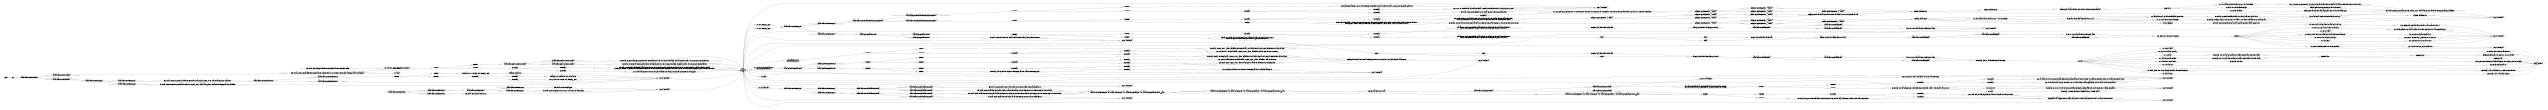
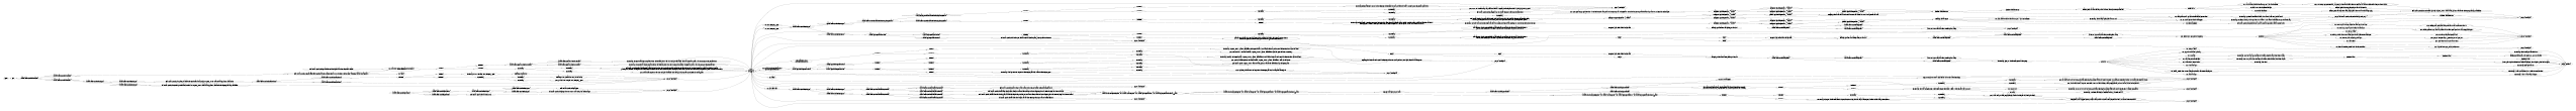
  digraph {
    rankdir=LR
    n1 [label=START]
    n2 [label=input]
    n3 [label="Variable[\"seafort.console_hub_reached\"]"]
    n4 [label="Variable[\"seafort.console_hub_reached\"]" shape=diamond]
    n5 [label="!(Variable[\"seafort.console_hub_reached\"])" shape=diamond]
    n6 [label="Jump to: [consolinghub]"]
    n7 [label=consolinghub]
    n8 [label="You: What does it... *do*?\n\"What does this console *do?*\""]
    n9 [label="You: [Leave.]"]
    n10 [label="You: Could this console open the blast door?\n\"Could this open the blast door?\""]
    n11 [label="You: Turn: 'Emergency -- Open!'"]
    n12 [label="You: Turn: 'Emergency -- Open!'"]
    n13 [label="You: Slide: 'Radio' dial."]
    n14 [label="Encyclopedia: It's an air-gapped system. An *off-air* military model. Its circuits are nearly impossible to *bend*, i.e. it cannot be remote controlled."]
    n15 [label="Jump to: [consolinghub]"]
    n16 [label="Feld \"Insular\" Console: The dial slides under the dusty glass, dark and silent despite the power being on. You make out defunct stations on the UKV frequency. The words \"FELD INSULAR\" are written on the band."]
    n17 [label="Variable[\"church.soona_greeting_done\"]  and  Variable[\"tc.radiocomputer\"]  and  Variable[\"TASK.open_blast_door\"]  and  Variable[\"TASK.open_blast_door_done\"] == false"]
    n18 [label="Variable[\"church.soona_greeting_done\"]  and  Variable[\"tc.radiocomputer\"]  and  Variable[\"TASK.open_blast_door\"]  and  Variable[\"TASK.open_blast_door_done\"] == false" shape=diamond]
    n19 [label="!(Variable[\"church.soona_greeting_done\"]  and  Variable[\"tc.radiocomputer\"]  and  Variable[\"TASK.open_blast_door\"]  and  Variable[\"TASK.open_blast_door_done\"] == false)" shape=diamond]
    n20 [label="You: \"What's there?\" (Point to the door.)"]
    n21 [label="Kim Kitsuragi: \"I don't know.\""]
    n22 [label="Shivers: A thin wisp of smoke rises from a charred black firepit... the wind picks up, then dies down again."]
    n23 [label="Kim Kitsuragi: \"Extra good that I do.\""]
    n24 [label="Jump to: [go_in_bros]"]
    n25 [label=go_in_bros]
    n26 [label="Perception (Sight): Pollen drifts in the light shaft."]
    n27 [label="Half Light: A sudden wave of anxiety makes your skin crawl."]
    n28 [label="Variable[\"seafort.console_half_light_fear\"]"]
    n29 [label="IsTaskActive(\"TASK.fuel_generator\")--[[ Variable[ ]]"]
    n30 [label="IsTaskActive(\"TASK.fuel_generator\")--[[ Variable[ ]]" shape=diamond]
    n31 [label="!(IsTaskActive(\"TASK.fuel_generator\")--[[ Variable[ ]])" shape=diamond]
    n32 [label="Interfacing: The boat engine!"]
    n33 [label="GainTask(\"TASK.fuel_the_generator\")--[[ Variable[ ]]"]
-   n34 [label="You: Nod in agreement."]
+   n34 [label="You: There in agreement."]
    n35 [label="You: \"Failing that we could... go back to the mainland and get some from...\""]
    n36 [label="You: \"Wait, what about this fuel I found from my MC?\" (Show him the canister.)"]
    n37 [label="You: \"Or we could get some from the boat engine?\""]
    n38 [label="You: \"Wait, what about this fuel I found from my MC?\" (Show him the canister.)"]
    n39 [label="Cuno: \"It's sweet you got government fuel -- way sweet -- but there ain't shit left in there. You need, like, a full load. Let's check outside when you're done with this.\""]
    n40 [label="Feld \"Insular\" Console: The console stands by, mutely. 'Urgence -- Ouvert!' reads a dial key. 'Allumer,' reads another. The frequency band says: 'Radiodiffusé.'"]
    n41 [label="IsKimHere()"]
    n42 [label="IsKimHere()" shape=diamond]
    n43 [label="!(IsKimHere())" shape=diamond]
    n44 [label="Kim Kitsuragi: \"Electrical devices do not work without electricity.\" The lieutenant looks on as you fiddle with the dial. \"We need to power the generator upstairs first.\""]
    n45 [label="Feld \"Insular\" Console: Who's to say this thing even works? You have to supply it with power first. There must be a generator nearby.\nWho's to say this thing even works? You will have to provide it with power first. There was an un-fuelled generator upstairs..."]
    n46 [label="IsTaskActive(\"TASK.fuel_generator\")--[[ Variable[ ]]"]
    n47 [label="IsTaskActive(\"TASK.fuel_generator\")--[[ Variable[ ]]" shape=diamond]
    n48 [label="!(IsTaskActive(\"TASK.fuel_generator\")--[[ Variable[ ]])" shape=diamond]
    n49 [label="Feld \"Insular\" Console: The console looks on as you talk, mute and unpowered. Its dials are covered in dust."]
    n50 [label="Kim Kitsuragi: \"My Kineema?\" He shakes his head. \"I don't want to do that. Let's just look around.\""]
    n51 [label="Kim Kitsuragi: \"There's barely anything left. That won't work.\""]
    n52 [label="Kim Kitsuragi: \"But, officer,\" he looks you in the eye, \"then we would have to *swim* back to the mainland. Let's just look around, okay.\""]
    n53 [label="You: \"I'm scared.\""]
    n54 [label="Kim Kitsuragi: \"Don't be. I have a gun.\" He takes out his sidearm, checks the barrel, then holsters it again."]
    n55 [label="CheckItem(\"bullet\")"]
    n56 [label="Cuno: \"Cuno doesn't know, but Cuno wants to know.\""]
    n57 [label="Jump to: [cuno_is_here]"]
    n58 [label=cuno_is_here]
    n59 [label="You: \"Don't worry, kid. I'm a cop. Maybe I don't have a gun, but I'm a cop.\""]
    n60 [label="Cuno: \"Fucking great. Spooky island shit is gonna shit on us and we can't even *shoot* it.\""]
    n61 [label="Feld \"Insular\" Console: Green paint flakes off the monoblock aluminium cabinet. There are rows of switches on the front panel, a frequency band and even a keyboard..."]
    n62 [label="You: [Leave.]"]
    n63 [label="You: What is this? (Run your fingers across the keyboard.)\n\"What is this then?\" "]
    n64 [label="IsKimHere()"]
    n65 [label="Kim Kitsuragi: \"The console of an antique computation device.\" The lieutenant points to the wires running into the machine. \"There was a generator upstairs, with wires coming out. They terminate here.\""]
    n66 [label="IsKimHere()"]
    n67 [label="IsKimHere()" shape=diamond]
    n68 [label="!(IsKimHere())" shape=diamond]
    n69 [label="Kim Kitsuragi: \"It's on...\" He smiles. \"Turn: Emergency -- Open!\""]
    n70 [label="IsCunoInParty()"]
    n71 [label="Interfacing: Automatic boot."]
    n72 [label="IsCunoInParty()" shape=diamond]
    n73 [label="!(IsCunoInParty())" shape=diamond]
    n74 [label="IsCunoInParty()"]
    n75 [label="IsCunoInParty()" shape=diamond]
    n76 [label="!(IsCunoInParty())" shape=diamond]
    n77 [label="Cuno: \"Cuno's gonna stop you right there. This...\" he strokes the console, \"ain't gonna work.\" He points upward, to the generator. \"Not without the juice. You gotta fuel that shit if you want it to work. Let's look outside maybe?\""]
    n78 [label="IsTaskActive(\"TASK.fuel_generator\")--[[ Variable[ ]]"]
    n79 [label="Variable[\"seafort.console_logic_soona_idea\"]"]
    n80 [label="Variable[\"seafort.console_logic_soona_idea\"]" shape=diamond]
    n81 [label="!(Variable[\"seafort.console_logic_soona_idea\"])" shape=diamond]
    n82 [label="You: Maybe I could contact Soona -- the programmer lady? She could open the door remotely...\n\"Maybe we could contact Soona -- the programmer lady? She could open the door for us remotely.\" "]
    n83 [label="You: No. It's too far fetched."]
    n84 [label="IsKimHere()"]
    n85 [label="IsKimHere()"]
    n86 [label="Logic: You're right. You're not a *circuit bender*. You don't know about these things."]
    n87 [label="IsKimHere()" shape=diamond]
    n88 [label="!(IsKimHere())" shape=diamond]
    n89 [label="Jump to: [consolinghub]"]
    n90 [label="Perception (Sight): Pollen drifts in the light shaft."]
    n91 [label="Half Light: A sudden anxious fear lighting your skin crawl."]
    n92 [label="Variable[\"seafort.console_half_light_fear\"]"]
    n93 [label="You: \"Let's go.\" [Leave.]"]
    n94 [label="You: \"Don't worry, I've got a gun. No bullets, but I have a gun.\""]
    n95 [label="You: \"What's there?\""]
    n96 [label="You: \"Before -- outside. When we were walking across the sand, I felt someone watching me.\""]
    n97 [label="You: \"Don't worry kid. I'm a good guy with a gun.\""]
    n98 [label="You: \"There was something I needed to do with this console first...\""]
    n99 [label="Cuno: \"Fucking great news, cop. Scare away whatever shit out there's gonna spook on us with an *empty fucking gun*.\""]
    n100 [label="Cuno: \"Cuno knows. This place is spooky as fuck.\""]
    n101 [label="Cuno: \"Are you?\" He squints at you -- squints into your soul. \"*Are you?*\""]
    n102 [label="Cuno: \"Why? The door is open -- we can just fuck on now.\""]
    n103 [label="Kim Kitsuragi: \"This is an air-gapped system.\" The lieutenant inspects the indicator. \"*Off-air,* I think they call it. That won't work.\""]
    n104 [label="You: \"Okay.\""]
    n105 [label="You: \"Are you sure?\""]
    n106 [label="Kim Kitsuragi: \"We're better off looking for a mechanical solution -- if we need one at all.\""]
    n107 [label="Kim Kitsuragi: \"No, I'm not, but it would not be very good military technology if programmer ladies could control it remotely. Also, it's ancient. Incompatible.\""]
    n108 [label="Jump to: [consolinghub]"]
    n109 [label="CheckItem(\"bullet\")" shape=diamond]
    n110 [label="!(CheckItem(\"bullet\"))" shape=diamond]
    n111 [label="Half Light: A sudden wave of anxiety makes your skin crawl."]
    n112 [label="Variable[\"seafort.console_half_light_fear\"]"]
    n113 [label="Variable[\"seafort.console_half_light_fear\"]" shape=diamond]
    n114 [label="!(Variable[\"seafort.console_half_light_fear\"])" shape=diamond]
    n115 [label="Variable[\"seafort.console_half_light_fear\"]" shape=diamond]
    n116 [label="!(Variable[\"seafort.console_half_light_fear\"])" shape=diamond]
    n117 [label="IsKimHere()" shape=diamond]
    n118 [label="!(IsKimHere())" shape=diamond]
    n119 [label="Jump to: [consolinghub]"]
    n120 [label="Variable[\"seafort.console_radio_dial_discussion_had\"]"]
    n121 [label="Variable[\"seafort.console_radio_dial_discussion_had\"]" shape=diamond]
    n122 [label="!(Variable[\"seafort.console_radio_dial_discussion_had\"])" shape=diamond]
    n123 [label="Feld \"Insular\" Console: The dial slides under the glass, silently. You make out defunct stations on the UKV frequency. The words \"FELD INSULAR\" are written on the band."]
    n124 [label="Feld \"Insular\" Console: The glass is dusty, it's hard to make out the writing on the band. Nothing has changed about it."]
    n125 [label="Jump to: [consolinghub]"]
    n126 [label="Kim Kitsuragi: \"So did I. Not back there, but... I've felt it since we came here.\""]
    n127 [label="Variable[\"TASK.open_blast_door_done\"]"]
    n128 [label="Variable[\"TASK.open_blast_door_done\"]" shape=diamond]
    n129 [label="!(Variable[\"TASK.open_blast_door_done\"])" shape=diamond]
    n130 [label="Feld \"Insular\" Console: With the door open, the dial switch has locked into place -- a security measure of some sort."]
    n131 [label="IsKimHere()"]
    n132 [label="Jump to: [consolinghub]"]
    n133 [label="IsKimHere()" shape=diamond]
    n134 [label="!(IsKimHere())" shape=diamond]
    n135 [label="Hand/Eye Coordination: Harry, this reminds you -- you're out of bullets."]
    n136 [label="GainTask(\"TASK.fuel_the_generator\")--[[ Variable[ ]]"]
    n137 [label="CheckItem(\"fuel_canister_rcm\")"]
    n138 [label="CheckItem(\"fuel_canister_rcm\")" shape=diamond]
    n139 [label="!(CheckItem(\"fuel_canister_rcm\"))" shape=diamond]
    n140 [label="You: Nah, it won't work. The canister feels light."]
    n141 [label="Reaction Speed: Of course. Anything else you want with this console?"]
    n142 [label="Jump to: [consolinghub]"]
    n143 [label="Variable[\"seafort.console_radio_dial_discussion_had\"]"]
    n144 [label="Variable[\"seafort.console_radio_dial_discussion_had\"]" shape=diamond]
    n145 [label="!(Variable[\"seafort.console_radio_dial_discussion_had\"])" shape=diamond]
    n146 [label="Feld \"Insular\" Console: The dial slides under the glass, dark and silent. Restoring electric power has not breathed life into it."]
    n147 [label="Jump to: [consolinghub]"]
    n148 [label="Cuno: \"Old hardware.\" He points to the wires running into the machine. \"From the big power-box upstairs. Circuit-bender shit. Military-grade.\""]
    n149 [label="IsNight()"]
    n150 [label="IsNight()" shape=diamond]
    n151 [label="!(IsNight())" shape=diamond]
    n152 [label="Cuno: \"Aw shit, it's on...\" He grins. \"Turn: Emergency -- Open!\""]
    n153 [label="Kim Kitsuragi: \"'Urgence -- Ouvert!', 'Allumer', 'Radiodiffusé'.\" He inspects the dials. \"Sounds like this device was used to control the electronics here. Maybe it still does?\""]
    n154 [label="Interfacing: This device was used to control the electronics in the room. It could open doors, control lights, function as a radiocomputer..."]
    n155 [label="Jump to: [consolinghub]"]
    n156 [label="Kim Kitsuragi: \"I think yes. Let's see...\" He points to the emergency dial switch. \"That one. The emergency open...\""]
    n157 [label="Jump to: [consolinghub]"]
    n158 [label="You: \"Let's go.\" [Leave.]"]
    n159 [label="Shivers: No, it's more than that. There's something there, waiting."]
    n160 [label="Jump to: [consolinghub]"]
    n161 [label="Cuno: \"Whoa... Told you. Military mega grade. Also, like, four hundred years old, I think? A thousand?\""]
    n162 [label="Variable[\"seafort.console_half_light_fear\"]" shape=diamond]
    n163 [label="!(Variable[\"seafort.console_half_light_fear\"])" shape=diamond]
    n164 [label="Shivers: No, it's more than that. There's something there, waiting."]
    n165 [label="Cuno: \"Fuckin' right!\" Cuno points to the opening."]
    n166 [label="Jump to: [consolinghub]"]
    n167 [label="You: (Peek into the canister.)"]
    n168 [label="Reaction Speed: Yeah, okay. There's barely anything left in there. You have to find a larger supply."]
    n169 [label="Feld \"Insular\" Console: The keys rattle like teeth. This keyboard hasn't been functional in decades."]
    n170 [label="Feld \"Insular\" Console: A dim golden glow animates the console. Faint, like a ghost-light. 'Urgence -- Ouvert!' reads one dial key. 'Allumer', reads another."]
    n171 [label="Variable[\"seafort.console_kim_reacted_to_on\"]"]
    n172 [label="Variable[\"seafort.console_kim_reacted_to_on\"]" shape=diamond]
    n173 [label="!(Variable[\"seafort.console_kim_reacted_to_on\"])" shape=diamond]
    n174 [label="Cuno: \"No, no, no...\" He stares at you as you fiddle with the dial. \"We gotta juice this thing first. Power it up! Pow-pow-power it up, get it?\""]
    n175 [label="Kim Kitsuragi: \"INSULAR...\" The lieutenant leans in to inspect the cursive writing. \"This is an *off-air* radiocomputer, I believe. Used for military communications.\""]
    n176 [label="Logic: Wait, actually, this would not be very good military technology if *programmer ladies* could control it remotely... It's probably not connected to the front. Or just plain broken. Nice idea, though..."]
    n177 [label="IsCunoInParty()"]
    n178 [label="IsCunoInParty()" shape=diamond]
    n179 [label="!(IsCunoInParty())" shape=diamond]
    n180 [label="Cuno: \"Who the fuck is Soona?\" he grunts. \"Never mind. It won't work. This is fucking... military mega-grade shit, you know? It's also, like, four hundred years old.\""]
    n181 [label="Feld \"Insular\" Console: 'Urgence -- Ouvert!' reads one dial key. 'Allumer', reads another. 'Radiodiffusé', says the frequency band."]
    n182 [label="IsCunoInParty()"]
    n183 [label="IsCunoInParty()" shape=diamond]
    n184 [label="!(IsCunoInParty())" shape=diamond]
    n185 [label="Variable[\"seafort.console_lights_are_on\"]"]
    n186 [label="Variable[\"seafort.console_lights_are_on\"]" shape=diamond]
    n187 [label="!(Variable[\"seafort.console_lights_are_on\"])" shape=diamond]
    n188 [label="Feld \"Insular\" Console: The old button is stuck."]
    n189 [label="Variable[\"seafort.console_electricity_on\"]"]
    n190 [label="Jump to: [consolinghub]"]
    n191 [label="Variable[\"seafort.console_electricity_on\"]" shape=diamond]
    n192 [label="!(Variable[\"seafort.console_electricity_on\"])" shape=diamond]
    n193 [label="You: \"I don't have a gun.\""]
    n194 [label="You: \"I also have a gun.\""]
    n195 [label="You: \"What if we get into another fight?\""]
    n196 [label="You: \"Before -- outside. When we were walking across the sand, I felt someone watching me.\""]
    n197 [label="You: \"My gun is out of bullets, by the way.\""]
    n198 [label="Kim Kitsuragi: \"I know. It was not easy to acquire.\""]
    n199 [label="Kim Kitsuragi: \"Don't worry. I have a gun.\" He takes out his sidearm, checks the barrel, then holsters it again."]
    n200 [label="Kim Kitsuragi: \"Then it's extra good that mine is not.\""]
    n201 [label="Reaction Speed: What about the fuel you found in the MC? The red government-marked fuel..."]
    n202 [label="Untitled hub (07)"]
    n203 [label="Variable[\"seafort.console_electricity_on\"]"]
    n204 [label="Variable[\"seafort.console_electricity_on\"]" shape=diamond]
    n205 [label="!(Variable[\"seafort.console_electricity_on\"])" shape=diamond]
    n206 [label="Feld \"Insular\" Console: The console is powered off and covered in dust. 'Urgence -- Ouvert!' reads a dial key. 'Allumer', reads another. The frequency band says: 'Radiodiffusé'."]
    n207 [label="Jump to: [Feld \"Insular\" Console: \"The console stands by, mutely. 'Urg...\"]"]
    n208 [label="Cuno: \"The fuck is this....\" He stares at the dials: \"'Urgence -- Ouvert!', 'Allumer', 'Radiodiffusé'. Maybe, like, press the buttons or something.\""]
    n209 [label="Variable[\"TASK.fuel_the_generator_done\"]"]
    n210 [label="Variable[\"TASK.fuel_the_generator_done\"]" shape=diamond]
    n211 [label="!(Variable[\"TASK.fuel_the_generator_done\"])" shape=diamond]
    n212 [label="IsCunoInParty()"]
    n213 [label="IsCunoInParty()" shape=diamond]
    n214 [label="!(IsCunoInParty())" shape=diamond]
    n215 [label="Feld \"Insular\" Console: Nothing happens as you turn the dial. The power is off, the console stands silent."]
    n216 [label="Interfacing: There are barrels all around. One of them must still have fuel in it... Pour it into a generator and voila!"]
    n217 [label="GainTask(\"TASK.fuel_the_generator\")--[[ Variable[ ]]"]
    n218 [label="Kim Kitsuragi: Nothing happens. \"We need to restore power before using this, officer. There was a generator that you missed...\" He looks upstairs. \"It didn't look like there was fuel in it.\"\nNothing happens. \"We need to restore power before using this, officer. The generator...\" He looks upstairs. \"It didn't look like there was fuel in it.\""]
    n219 [label="Kim Kitsuragi: \"We should look around outside. There are barrels all over, maybe one of them still has something in it...\" He looks into the dim light to his right."]
    n220 [label="Small Blast Door: The blast door opens with a series of clicks. A shaft of light appears, then widens, as the light shines in.\nThe blast door opens with a series of clicks. A cold wind blows in -- you see darkness behind it..."]
    n221 [label="IsCunoInParty()"]
    n222 [label="IsNight()"]
    n223 [label="IsCunoInParty()" shape=diamond]
    n224 [label="!(IsCunoInParty())" shape=diamond]
    n225 [label="Perception (Sight): Pollen drifts in the light shaft."]
    n226 [label="Small Blast Door: The door comes screeching to a halt. Behind it you see a hole in the concrete wall, where light shines in.\nThe door comes screeching to a halt. Behind it you see a hole in the concrete wall. A gust of wind blows in."]
    n227 [label="Shivers: No, it's more than that. There's something there, waiting."]
    n228 [label="Kim Kitsuragi: \"After you.\" The lieutenant gestures at the opening."]
    n229 [label="IsKimHere()" shape=diamond]
    n230 [label="!(IsKimHere())" shape=diamond]
    n231 [label="Variable[\"seafort.generator_where_do_wires_lead\"]"]
    n232 [label="IsCunoInParty()"]
    n233 [label="Variable[\"seafort.generator_where_do_wires_lead\"]" shape=diamond]
    n234 [label="!(Variable[\"seafort.generator_where_do_wires_lead\"])" shape=diamond]
    n235 [label="IsCunoInParty()" shape=diamond]
    n236 [label="!(IsCunoInParty())" shape=diamond]
    n237 [label="Feld \"Insular\" Console: The keys rattle like teeth as black dust rises from them. This must be the console of some antique computation device. The wires from the generator upstairs are routed into its innards.\nA rattling sound, like teeth... the keyboard hasn't been functional in decades. This must be the console of another radiocomputer, albeit a much, much older model. The wires from the generator upstairs are routed into its innards."]
    n238 [label="Kim Kitsuragi: \"Possibly...\" He inspects the dials. \"'Urgence -- Ouvert!', 'Allumer', 'Radiodiffusé'. It sounds like this device was used to control the electronics here. Maybe it still does?\""]
    n239 [label="Variable[\"seafort.console_electricity_on\"]"]
    n240 [label="Variable[\"seafort.console_electricity_on\"]" shape=diamond]
    n241 [label="!(Variable[\"seafort.console_electricity_on\"])" shape=diamond]
    n242 [label="Variable[\"seafort.console_kim_said_needs_electricity_from_generator\"]"]
    n243 [label="Variable[\"seafort.console_kim_said_needs_electricity_from_generator\"]" shape=diamond]
    n244 [label="!(Variable[\"seafort.console_kim_said_needs_electricity_from_generator\"])" shape=diamond]
    n245 [label="IsCunoInParty()"]
    n246 [label="IsCunoInParty()" shape=diamond]
    n247 [label="!(IsCunoInParty())" shape=diamond]
    n248 [label="Cuno: \"Cuno isn't a machine-meister.\" He stares at the dials. \"'Urgence -- Ouvert!', 'Allumer', 'Radiodiffusé'.... Yeah, why the fuck not?\""]
    n249 [label="Small Blast Door: The door comes screeching to a halt. Behind it you see a hole in the concrete wall, where light shines in.\nThe door comes screeching to a halt. Behind it you see a hole in the concrete wall. A gust of wind blows in."]
    n250 [label="Feld \"Insular\" Console: Nothing happens."]
    n251 [label="IsKimHere()"]
    n252 [label="IsKimHere()" shape=diamond]
    n253 [label="!(IsKimHere())" shape=diamond]
    n254 [label="IsCunoInParty()"]
    n255 [label="IsCunoInParty()" shape=diamond]
    n256 [label="!(IsCunoInParty())" shape=diamond]
    n257 [label="Cuno: \"Try fucking with that one. It's red.\" He points to the emergency dial switch. It is large and alarmingly red."]
    n258 [label="Interfacing: It's on! Automatic boot. Now, just turn the key..."]
    n259 [label="IsCunoInParty()"]
    n260 [label="IsCunoInParty()" shape=diamond]
    n261 [label="!(IsCunoInParty())" shape=diamond]
    n262 [label="Logic: An *idea* lights up in your head..." shape=diamond]
    n263 [label="IsNight()" shape=diamond]
    n264 [label="!(IsNight())" shape=diamond]
    n265 [label="IsTaskActive(\"TASK.fuel_generator\")--[[ Variable[ ]]" shape=diamond]
    n266 [label="!(IsTaskActive(\"TASK.fuel_generator\")--[[ Variable[ ]])" shape=diamond]
    n267 [label="Feld \"Insular\" Console: The lighting in the room turns on with a sizzle. A dim, ambient orange."]
    n268 [label="Variable[\"seafort.console_electricity_on\"]"]
    n269 [label="Variable[\"seafort.console_electricity_on\"]" shape=diamond]
    n270 [label="!(Variable[\"seafort.console_electricity_on\"])" shape=diamond]
    n271 [label="IsKimHere()"]
    n272 [label="IsKimHere()"]
    n273 [label="IsKimHere()" shape=diamond]
    n274 [label="!(IsKimHere())" shape=diamond]
    n275 [label="IsKimHere()" shape=diamond]
    n276 [label="!(IsKimHere())" shape=diamond]
    n277 [label="IsKimHere()"]
    n278 [label="IsKimHere()" shape=diamond]
    n279 [label="!(IsKimHere())" shape=diamond]
    n280 [label="Kim Kitsuragi: \"The console of an antique computation device.\" The lieutenant points to the wires running into the machine. \"The generator upstairs, with wires coming out. They terminate here.\""]
    n1 -> n2
    n2 -> n3
    n3 -> n4
    n3 -> n5
    n4 -> n203
    n5 -> n61
    n6 -> n7
    n7 -> n8
    n7 -> n9
    n7 -> n10
    n7 -> n11
    n7 -> n12
    n7 -> n13
    n8 -> n41
    n10 -> n209
    n11 -> n239
    n12 -> n239
    n13 -> n268
    n14 -> n15
    n15 -> n7
    n16 -> n17
    n17 -> n18
    n17 -> n19
    n18 -> n262
    n19 -> n84
    n20 -> n21
    n21 -> n22
    n22 -> n24
    n23 -> n24
    n24 -> n25
    n25 -> n20
    n25 -> n53
    n25 -> n158
    n25 -> n193
    n25 -> n194
    n25 -> n195
    n25 -> n196
    n25 -> n197
    n26 -> n27
    n27 -> n28
    n28 -> n162
    n28 -> n163
    n29 -> n30
    n29 -> n31
    n30 -> n32
    n31 -> n33
    n32 -> n34
    n32 -> n35
    n32 -> n36
    n32 -> n37
    n33 -> n32
    n34 -> n49
    n35 -> n50
    n36 -> n51
    n37 -> n52
    n38 -> n39
    n39 -> n40
    n40 -> n108
    n41 -> n42
    n41 -> n43
    n42 -> n153
    n43 -> n259
    n44 -> n6
    n45 -> n46
    n46 -> n47
    n46 -> n48
    n47 -> n216
    n48 -> n217
    n49 -> n108
    n50 -> n207
    n51 -> n34
    n51 -> n35
    n51 -> n37
    n52 -> n207
    n53 -> n54
    n54 -> n55
    n55 -> n109
    n55 -> n110
    n56 -> n57
    n57 -> n58
    n58 -> n59
    n58 -> n93
    n58 -> n94
    n58 -> n95
    n58 -> n96
    n58 -> n97
    n58 -> n98
    n59 -> n60
    n60 -> n57
    n61 -> n62
    n61 -> n63
    n63 -> n64
    n64 -> n229
    n64 -> n230
    n65 -> n7
    n66 -> n67
    n66 -> n68
    n67 -> n69
    n68 -> n70
    n69 -> n71
    n70 -> n72
    n70 -> n73
    n71 -> n142
    n72 -> n152
    n73 -> n258
    n74 -> n75
    n74 -> n76
    n75 -> n77
    n76 -> n45
    n77 -> n78
    n78 -> n265
    n78 -> n266
    n79 -> n80
    n79 -> n81
    n80 -> n82
    n80 -> n83
    n81 -> n84
    n82 -> n85
    n83 -> n86
    n84 -> n87
    n84 -> n88
    n85 -> n117
    n85 -> n118
    n86 -> n89
    n87 -> n175
    n88 -> n182
    n89 -> n7
    n90 -> n91
    n91 -> n92
    n92 -> n115
    n92 -> n116
    n94 -> n99
    n95 -> n56
    n96 -> n100
    n97 -> n101
    n98 -> n102
    n99 -> n57
    n100 -> n57
    n101 -> n57
    n102 -> n166
    n103 -> n104
    n103 -> n105
    n104 -> n106
    n105 -> n107
    n106 -> n119
    n107 -> n119
    n108 -> n7
    n109 -> n24
    n110 -> n135
    n111 -> n112
    n112 -> n113
    n112 -> n114
    n113 -> n227
    n114 -> n228
    n115 -> n159
    n116 -> n160
    n117 -> n103
    n118 -> n177
    n119 -> n7
    n120 -> n121
    n120 -> n122
    n121 -> n123
    n122 -> n124
    n123 -> n17
    n124 -> n125
    n125 -> n7
    n126 -> n24
    n127 -> n128
    n127 -> n129
    n128 -> n130
    n129 -> n131
    n130 -> n132
    n131 -> n133
    n131 -> n134
    n132 -> n7
    n133 -> n220
    n134 -> n221
    n135 -> n24
    n136 -> n137
    n137 -> n138
    n137 -> n139
    n138 -> n201
    n139 -> n108
    n140 -> n141
    n141 -> n40
    n142 -> n7
    n143 -> n144
    n143 -> n145
    n144 -> n16
    n145 -> n146
    n146 -> n147
    n147 -> n7
    n148 -> n7
    n149 -> n150
    n149 -> n151
    n150 -> n26
    n151 -> n27
    n152 -> n142
    n153 -> n154
    n154 -> n155
    n155 -> n7
    n156 -> n157
    n157 -> n7
    n159 -> n160
    n160 -> n7
    n161 -> n14
    n162 -> n164
    n163 -> n165
    n164 -> n165
    n165 -> n58
    n166 -> n7
    n167 -> n168
    n168 -> n40
    n169 -> n63
    n170 -> n171
    n171 -> n172
    n171 -> n173
    n172 -> n142
    n173 -> n66
    n174 -> n6
    n175 -> n14
    n176 -> n89
    n177 -> n178
    n177 -> n179
    n178 -> n180
    n179 -> n176
    n180 -> n89
    n181 -> n154
    n182 -> n183
    n182 -> n184
    n183 -> n161
    n184 -> n14
    n185 -> n186
    n185 -> n187
    n186 -> n188
    n187 -> n189
    n188 -> n190
    n189 -> n191
    n189 -> n192
    n190 -> n7
    n191 -> n267
    n192 -> n250
    n193 -> n23
    n194 -> n198
    n195 -> n199
    n196 -> n126
    n197 -> n200
    n198 -> n24
    n199 -> n55
    n200 -> n24
    n201 -> n202
    n202 -> n38
    n202 -> n140
    n202 -> n167
    n203 -> n204
    n203 -> n205
    n204 -> n170
    n205 -> n206
    n206 -> n142
    n207 -> n40
    n209 -> n210
    n209 -> n211
    n210 -> n271
    n211 -> n272
    n212 -> n213
    n212 -> n214
    n213 -> n174
    n214 -> n215
    n215 -> n6
    n216 -> n137
    n217 -> n216
    n218 -> n219
    n219 -> n29
    n220 -> n222
    n221 -> n223
    n221 -> n224
    n222 -> n263
    n222 -> n264
    n223 -> n249
    n224 -> n226
    n225 -> n111
    n226 -> n90
    n227 -> n228
    n228 -> n25
    n229 -> n231
    n230 -> n232
    n231 -> n233
    n231 -> n234
    n232 -> n235
    n232 -> n236
    n233 -> n280
    n234 -> n65
    n235 -> n148
    n236 -> n237
    n237 -> n7
    n238 -> n154
    n239 -> n240
    n239 -> n241
    n240 -> n127
    n241 -> n242
    n242 -> n243
    n242 -> n244
    n243 -> n277
    n244 -> n251
    n245 -> n246
    n245 -> n247
    n246 -> n248
    n247 -> n181
    n248 -> n154
    n249 -> n149
    n250 -> n190
    n251 -> n252
    n251 -> n253
    n252 -> n218
    n253 -> n74
    n254 -> n255
    n254 -> n256
    n255 -> n257
    n256 -> n181
    n257 -> n157
    n258 -> n142
    n259 -> n260
    n259 -> n261
    n260 -> n208
    n261 -> n181
    n262 -> n79
    n263 -> n225
    n264 -> n111
    n265 -> n137
    n266 -> n136
    n267 -> n190
    n268 -> n269
    n268 -> n270
    n269 -> n143
    n270 -> n120
    n271 -> n273
    n271 -> n274
    n272 -> n275
    n272 -> n276
    n273 -> n156
    n274 -> n254
    n275 -> n238
    n276 -> n245
    n277 -> n278
    n277 -> n279
    n278 -> n44
    n279 -> n212
    n280 -> n7
  }
